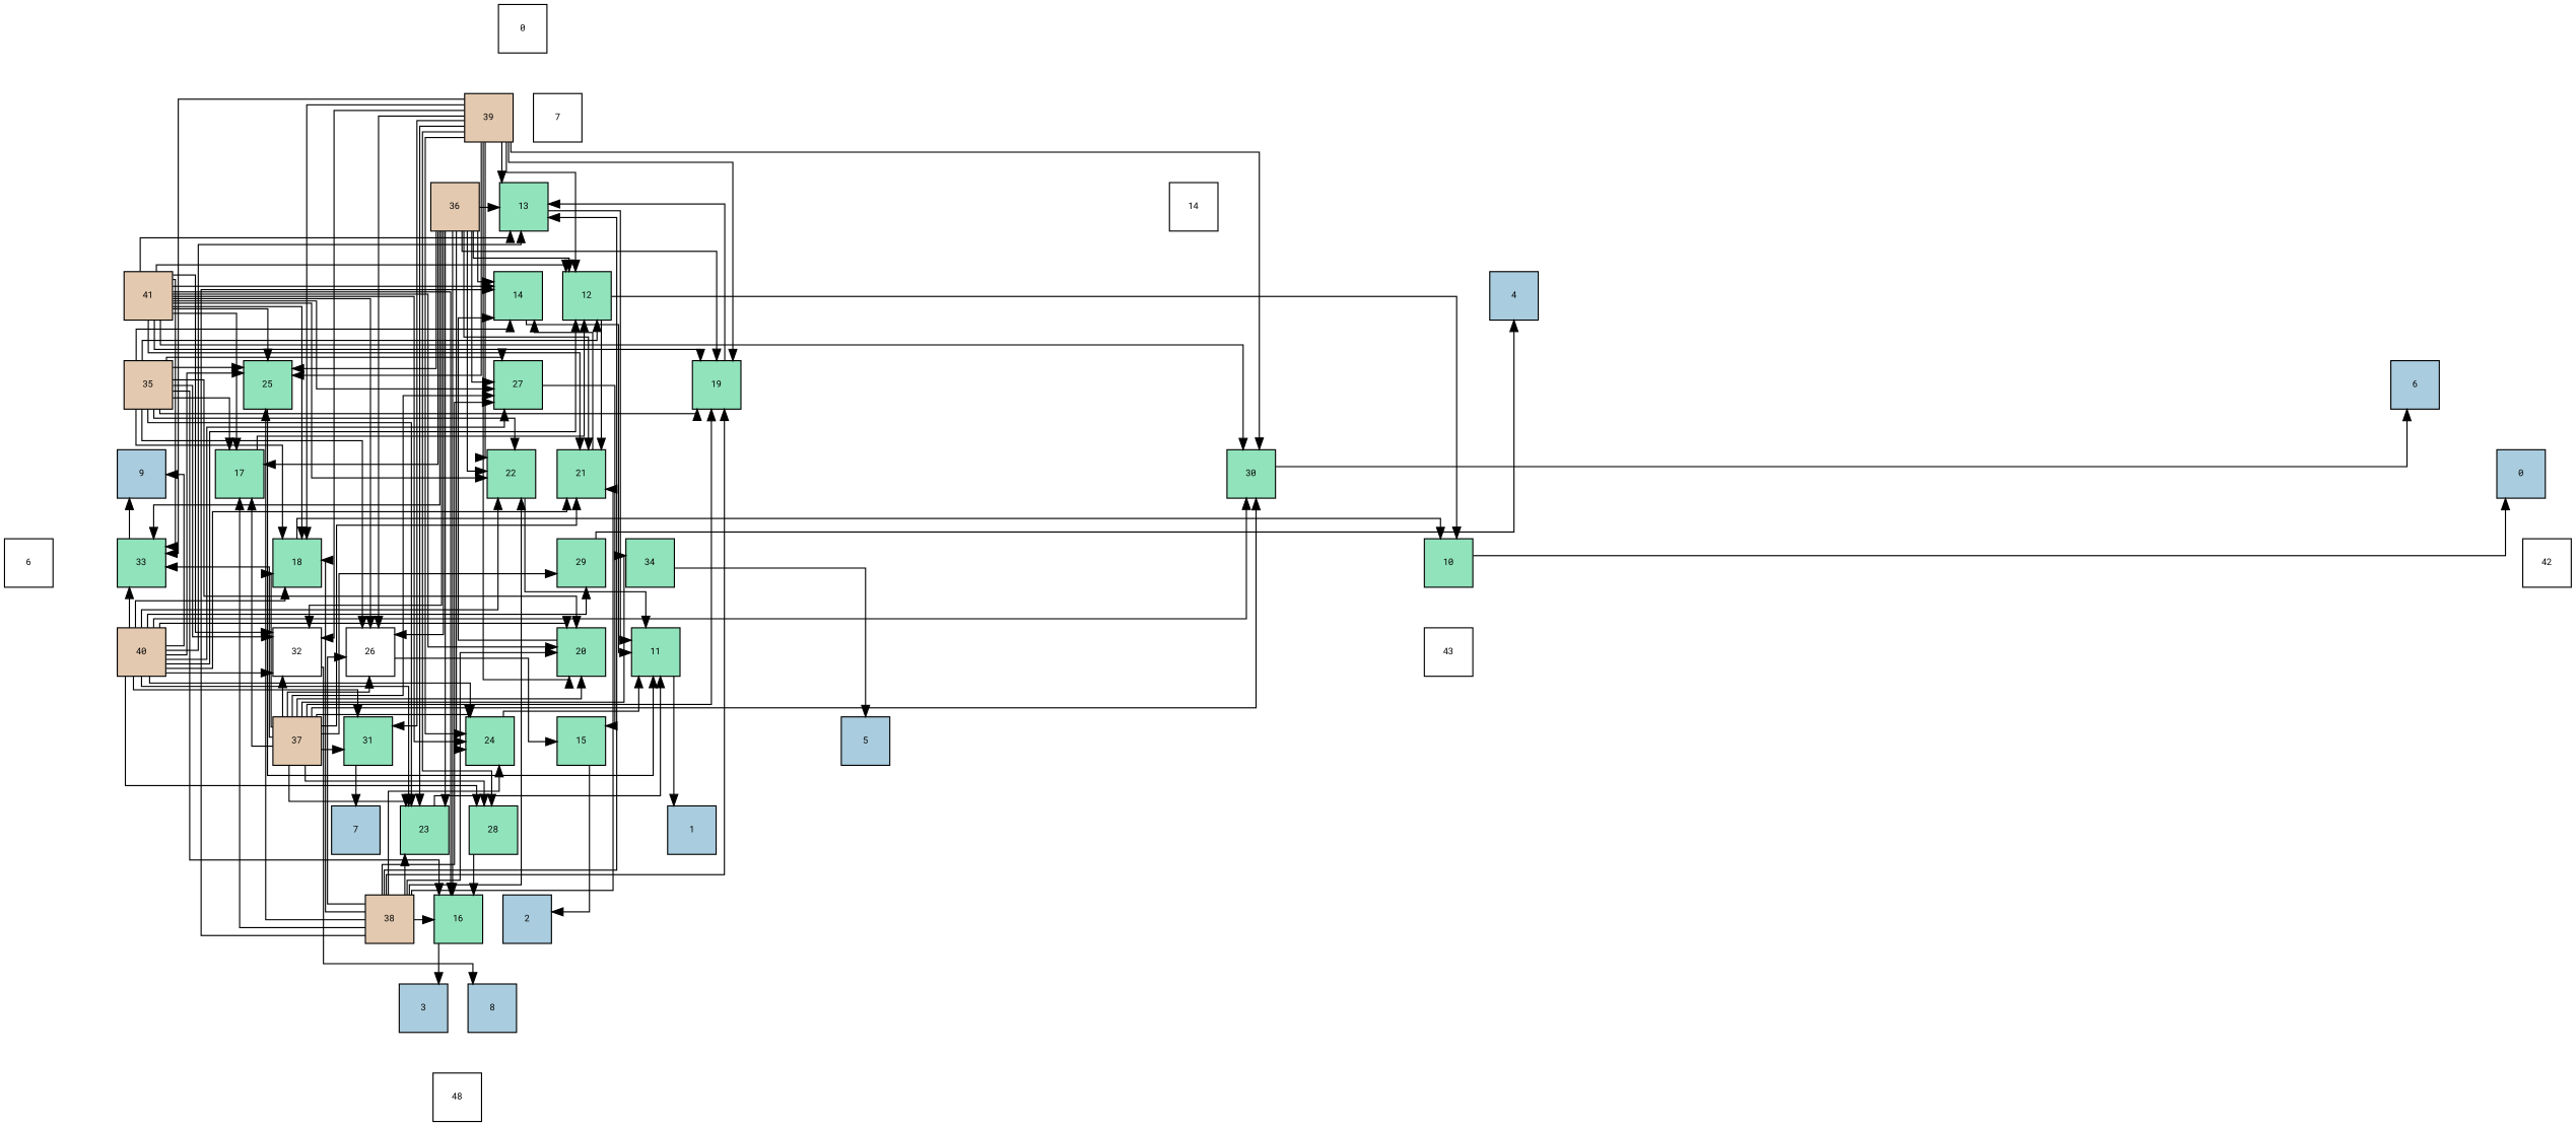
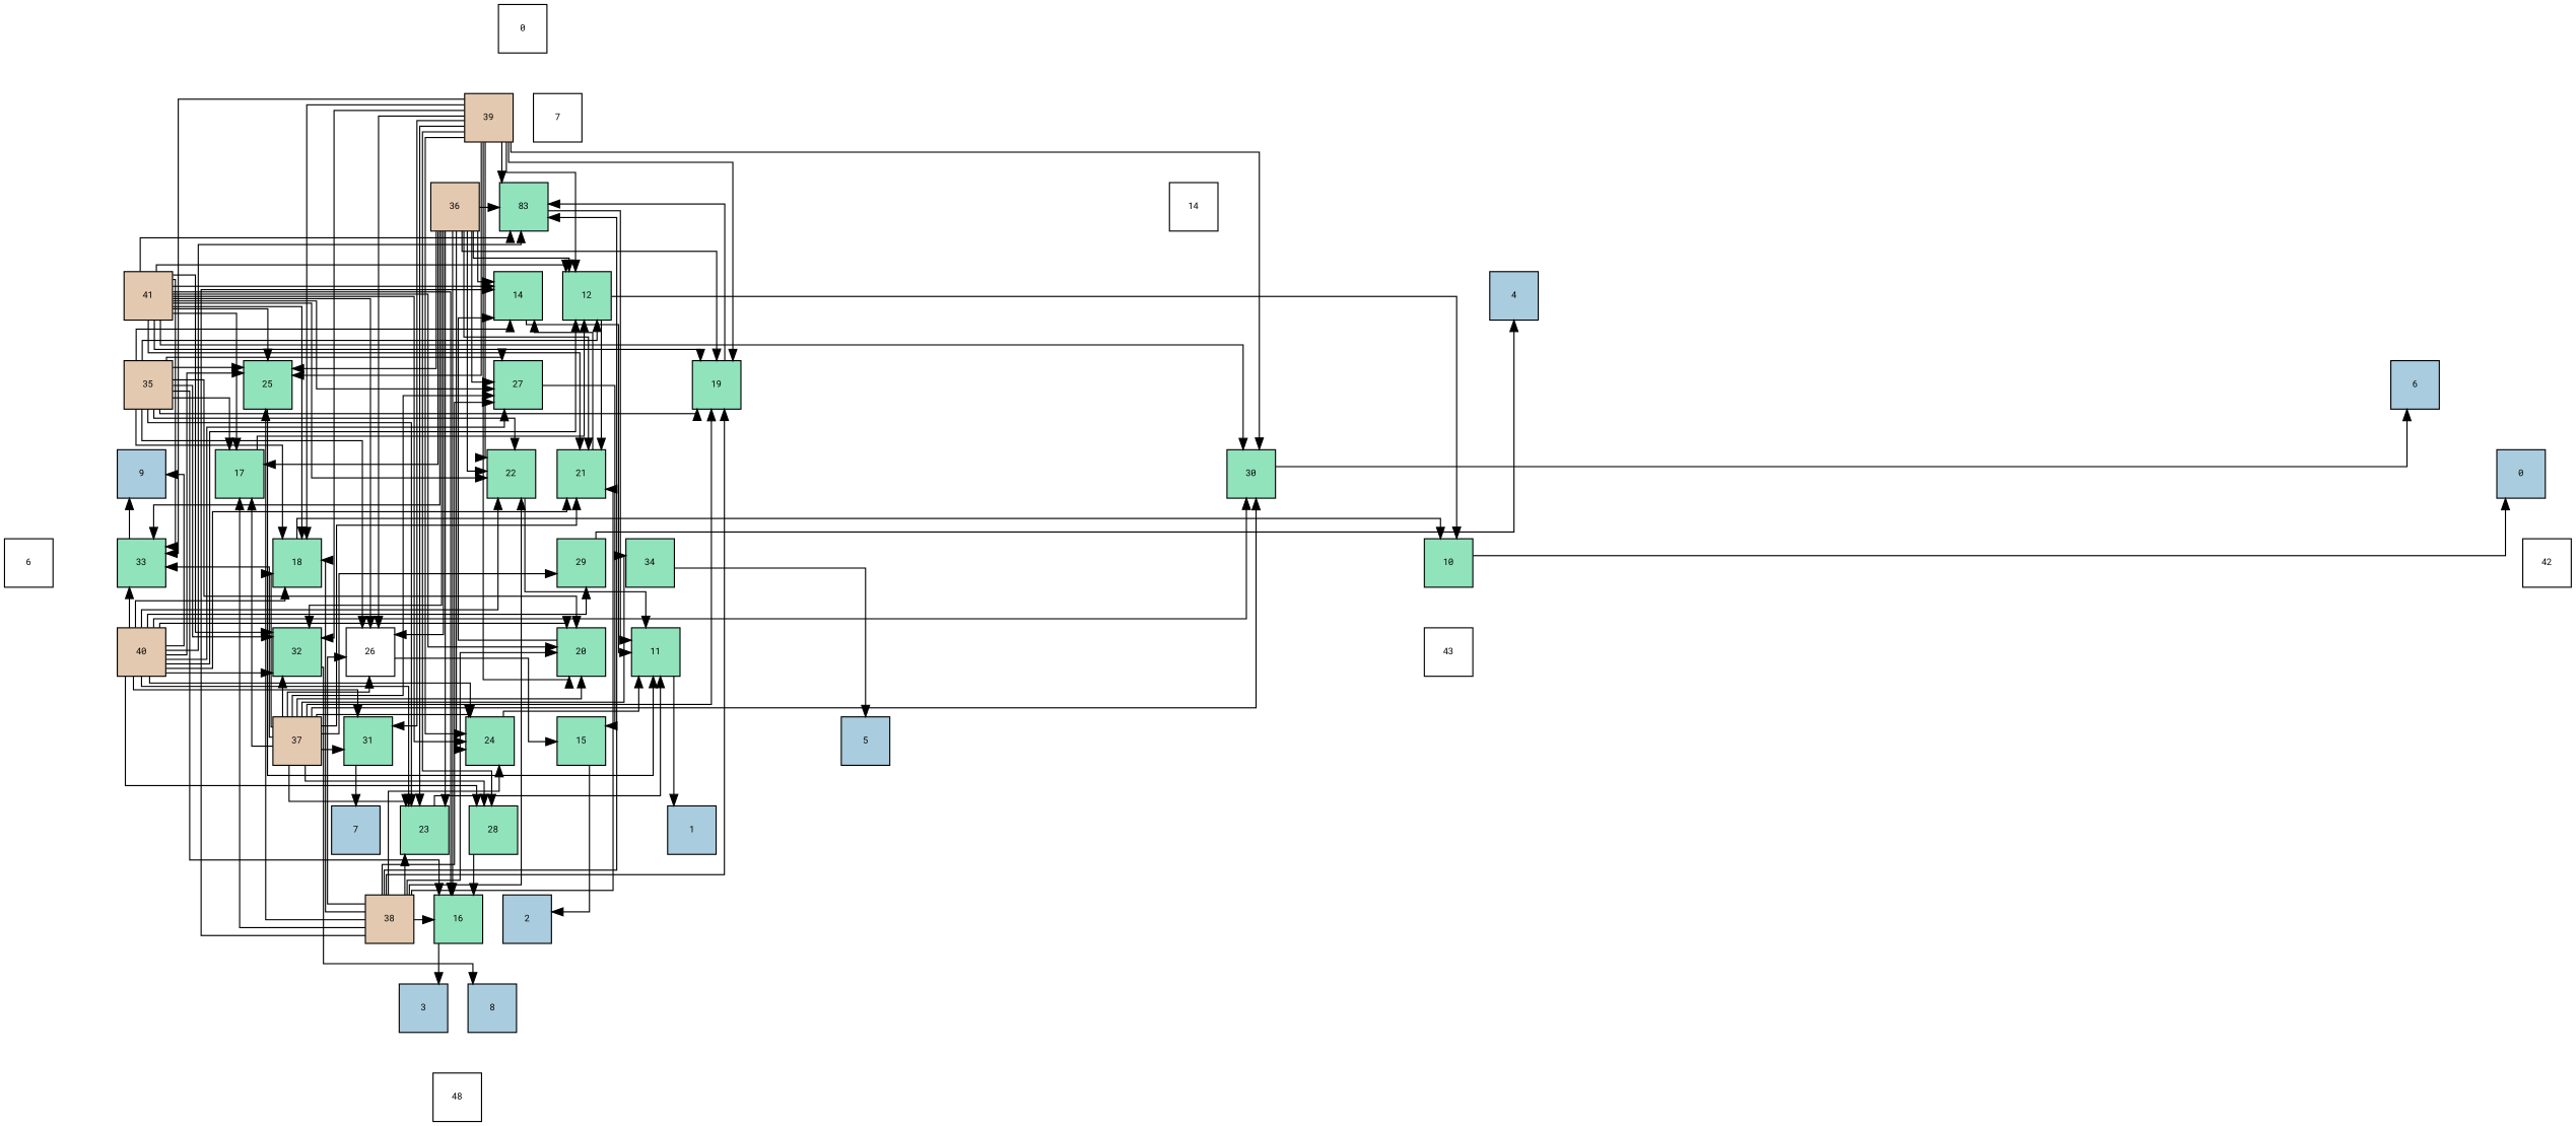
  digraph {
    fontname="Roboto Mono"
    rank=same
    rankdir=TB
    splines=ortho
    node [fillcolor="#91e3bb" fixedsize=true fontname="Roboto Mono" fontsize=8 shape=square style=filled]
    edge [constraint=false fontname="Roboto Mono" style=vis]
    n1 [fillcolor="#ffffff" label=0 width=0.6]
    n2 [fillcolor="#e3c9af" label=39 width=0.6]
    n3 [fillcolor="#ffffff" label=7 width=0.6]
    n4 [fillcolor="#e3c9af" label=36 width=0.6]
-   n5 [label=13 width=0.6]
+   n5 [label=83 width=0.6]
    n6 [label=25 width=0.6]
    n7 [label=33 width=0.6]
    n8 [label=12 width=0.6]
    n9 [label=22 width=0.6]
    n10 [label=18 width=0.6]
-   n11 [fillcolor="#ffffff" label=32 width=0.6]
+   n11 [label=32 width=0.6]
    n12 [label=19 width=0.6]
    n13 [fillcolor="#ffffff" label=26 width=0.6]
    n14 [label=31 width=0.6]
    n15 [label=30 width=0.6]
    n16 [label=20 width=0.6]
    n17 [label=24 width=0.6]
    n18 [label=23 width=0.6]
    n19 [label=28 width=0.6]
    n20 [fillcolor="#ffffff" label=14 width=0.6]
    n21 [label=21 width=0.6]
    n22 [fillcolor="#e3c9af" label=41 width=0.6]
    n23 [label=14 width=0.6]
    n24 [label=17 width=0.6]
    n25 [label=27 width=0.6]
    n26 [label=16 width=0.6]
    n27 [label=11 width=0.6]
    n28 [fillcolor="#a9ccde" label=9 width=0.6]
    n29 [fillcolor="#e3c9af" label=40 width=0.6]
    n30 [label=10 width=0.6]
    n31 [label=29 width=0.6]
    n32 [fillcolor="#e3c9af" label=37 width=0.6]
    n33 [fillcolor="#a9ccde" label=8 width=0.6]
    n34 [label=34 width=0.6]
    n35 [label=15 width=0.6]
    n36 [fillcolor="#a9ccde" label=7 width=0.6]
    n37 [fillcolor="#a9ccde" label=6 width=0.6]
    n38 [fillcolor="#e3c9af" label=38 width=0.6]
    n39 [fillcolor="#a9ccde" label=2 width=0.6]
    n40 [fillcolor="#e3c9af" label=35 width=0.6]
    n41 [fillcolor="#a9ccde" label=3 width=0.6]
    n42 [fillcolor="#ffffff" label=6 width=0.6]
    n43 [fillcolor="#a9ccde" label=4 width=0.6]
    n44 [fillcolor="#a9ccde" label=5 width=0.6]
    n45 [fillcolor="#a9ccde" label=1 width=0.6]
    n46 [fillcolor="#a9ccde" label=0 width=0.6]
    n47 [fillcolor="#ffffff" label=43 width=0.6]
    n48 [fillcolor="#ffffff" label=48 width=0.6]
    n49 [fillcolor="#ffffff" label=42 width=0.6]
    n1 -> n2 [constraint=true style=invis]
    n1 -> n3 [constraint=true style=invis]
    n2 -> n4 [constraint=true style=invis]
    n2 -> n5
    n2 -> n5 [constraint=true style=invis]
    n2 -> n6
    n2 -> n7
    n2 -> n8
    n2 -> n9
    n2 -> n10
    n2 -> n11
    n2 -> n12
    n2 -> n13
    n2 -> n14
    n2 -> n15
    n2 -> n16
    n2 -> n17
    n2 -> n18
    n2 -> n19
    n3 -> n5 [constraint=true style=invis]
    n3 -> n20 [constraint=true style=invis]
    n4 -> n5
    n4 -> n6
    n4 -> n7
    n4 -> n8
    n4 -> n9
    n4 -> n11
    n4 -> n12
    n4 -> n13
    n4 -> n17
    n4 -> n18
    n4 -> n21
    n4 -> n22 [constraint=true style=invis]
    n4 -> n23
    n4 -> n23 [constraint=true style=invis]
    n4 -> n24
    n4 -> n25
    n4 -> n26
    n5 -> n8 [constraint=true style=invis]
    n5 -> n23 [constraint=true style=invis]
    n5 -> n27
    n6 -> n9 [constraint=true style=invis]
    n6 -> n24 [constraint=true style=invis]
    n6 -> n27
    n7 -> n11 [constraint=true style=invis]
    n7 -> n28
    n7 -> n29 [constraint=true style=invis]
    n8 -> n12 [constraint=true style=invis]
    n8 -> n21
    n8 -> n25 [constraint=true style=invis]
    n8 -> n30
    n9 -> n10 [constraint=true style=invis]
    n9 -> n27
    n9 -> n31 [constraint=true style=invis]
    n10 -> n11 [constraint=true style=invis]
    n10 -> n13 [constraint=true style=invis]
    n10 -> n30
    n11 -> n14 [constraint=true style=invis]
    n11 -> n32 [constraint=true style=invis]
    n11 -> n33
    n12 -> n5
    n12 -> n15 [constraint=true style=invis]
    n12 -> n21 [constraint=true style=invis]
    n13 -> n14 [constraint=true style=invis]
    n13 -> n17 [constraint=true style=invis]
    n13 -> n35
    n14 -> n18 [constraint=true style=invis]
    n14 -> n36
    n14 -> n36 [constraint=true style=invis]
    n15 -> n30 [constraint=true style=invis]
    n15 -> n34 [constraint=true style=invis]
    n15 -> n37
    n16 -> n17 [constraint=true style=invis]
    n16 -> n23
    n16 -> n35 [constraint=true style=invis]
    n17 -> n18 [constraint=true style=invis]
    n17 -> n19 [constraint=true style=invis]
    n17 -> n27
    n18 -> n26 [constraint=true style=invis]
    n18 -> n27
    n18 -> n38 [constraint=true style=invis]
    n19 -> n26
    n19 -> n26 [constraint=true style=invis]
    n19 -> n39 [constraint=true style=invis]
    n20 -> n8 [constraint=true style=invis]
    n20 -> n43 [constraint=true style=invis]
    n21 -> n23
    n21 -> n31 [constraint=true style=invis]
    n21 -> n34 [constraint=true style=invis]
    n22 -> n5
    n22 -> n6
    n22 -> n6 [constraint=true style=invis]
    n22 -> n7
    n22 -> n8
    n22 -> n9
    n22 -> n10
    n22 -> n11
    n22 -> n12
    n22 -> n13
    n22 -> n15
    n22 -> n16
    n22 -> n17
    n22 -> n21
    n22 -> n23
    n22 -> n24
    n22 -> n25
    n22 -> n26
    n22 -> n40 [constraint=true style=invis]
    n23 -> n6 [constraint=true style=invis]
    n23 -> n25 [constraint=true style=invis]
    n23 -> n27
    n24 -> n7 [constraint=true style=invis]
    n24 -> n8
    n24 -> n10 [constraint=true style=invis]
    n25 -> n9 [constraint=true style=invis]
    n25 -> n21 [constraint=true style=invis]
    n25 -> n35
    n26 -> n33 [constraint=true style=invis]
    n26 -> n41
    n26 -> n41 [constraint=true style=invis]
    n27 -> n35 [constraint=true style=invis]
    n27 -> n44 [constraint=true style=invis]
    n27 -> n45
    n28 -> n7 [constraint=true style=invis]
    n28 -> n42 [constraint=true style=invis]
    n29 -> n5
    n29 -> n6
    n29 -> n7
    n29 -> n8
    n29 -> n9
    n29 -> n10
    n29 -> n11
    n29 -> n14
    n29 -> n15
    n29 -> n16
    n29 -> n17
    n29 -> n18
    n29 -> n19
    n29 -> n21
    n29 -> n25
    n29 -> n28
    n29 -> n31
    n29 -> n32 [constraint=true style=invis]
    n30 -> n27 [constraint=true style=invis]
    n30 -> n46
    n30 -> n47 [constraint=true style=invis]
    n31 -> n13 [constraint=true style=invis]
    n31 -> n16 [constraint=true style=invis]
    n31 -> n43
    n32 -> n7
    n32 -> n10
    n32 -> n11
    n32 -> n12
    n32 -> n13
    n32 -> n14
    n32 -> n15
    n32 -> n16
    n32 -> n17
    n32 -> n18
    n32 -> n19
    n32 -> n21
    n32 -> n24
    n32 -> n25
    n32 -> n31
    n32 -> n34
    n32 -> n36 [constraint=true style=invis]
    n33 -> n48 [constraint=true style=invis]
    n34 -> n16 [constraint=true style=invis]
    n34 -> n27 [constraint=true style=invis]
    n34 -> n44
    n35 -> n19 [constraint=true style=invis]
    n35 -> n39
    n35 -> n45 [constraint=true style=invis]
    n36 -> n38 [constraint=true style=invis]
    n37 -> n15 [constraint=true style=invis]
    n37 -> n46 [constraint=true style=invis]
    n38 -> n5
    n38 -> n6
    n38 -> n9
    n38 -> n10
    n38 -> n12
    n38 -> n13
    n38 -> n16
    n38 -> n17
    n38 -> n18
    n38 -> n21
    n38 -> n23
    n38 -> n24
    n38 -> n25
    n38 -> n26
    n38 -> n41 [constraint=true style=invis]
    n39 -> n33 [constraint=true style=invis]
    n40 -> n6
    n40 -> n8
    n40 -> n9
    n40 -> n10
    n40 -> n11
    n40 -> n12
    n40 -> n13
    n40 -> n16
    n40 -> n18
    n40 -> n23
    n40 -> n24
    n40 -> n24 [constraint=true style=invis]
    n40 -> n25
    n40 -> n26
    n40 -> n28 [constraint=true style=invis]
    n41 -> n48 [constraint=true style=invis]
    n42 -> n29 [constraint=true style=invis]
    n43 -> n12 [constraint=true style=invis]
    n43 -> n37 [constraint=true style=invis]
    n44 -> n45 [constraint=true style=invis]
    n45 -> n39 [constraint=true style=invis]
    n46 -> n30 [constraint=true style=invis]
    n46 -> n49 [constraint=true style=invis]
    n47 -> n44 [constraint=true style=invis]
    n49 -> n47 [constraint=true style=invis]
  }
